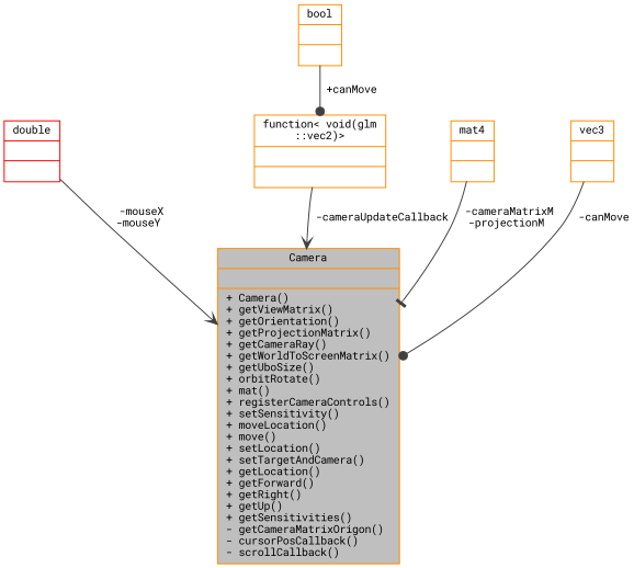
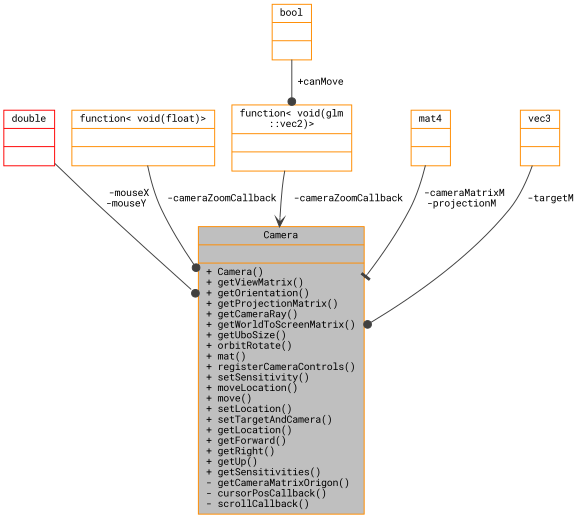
  digraph {
    fontname="Roboto Mono"
    node [color=darkorange fillcolor=white fontname="Roboto Mono" fontsize=10 shape=record style=filled]
    edge [arrowhead=dot color=grey25 fontname="Roboto Mono" fontsize=10 labelfontname=Helvetica labelfontsize=10 style=solid]
    n1 [fillcolor=grey75 fontcolor=black height=0.2 label="{Camera\n||+ Camera()\l+ getViewMatrix()\l+ getOrientation()\l+ getProjectionMatrix()\l+ getCameraRay()\l+ getWorldToScreenMatrix()\l+ getUboSize()\l+ orbitRotate()\l+ mat()\l+ registerCameraControls()\l+ setSensitivity()\l+ moveLocation()\l+ move()\l+ setLocation()\l+ setTargetAndCamera()\l+ getLocation()\l+ getForward()\l+ getRight()\l+ getUp()\l+ getSensitivities()\l- getCameraMatrixOrigon()\l- cursorPosCallback()\l- scrollCallback()\l}" width=0.4]
    n2 [color=red height=0.2 label="{double\n||}" width=0.4]
+   n3 [height=0.2 label="{function\< void(float)\>\n||}" width=0.4]
    n4 [height=0.2 label="{function\< void(glm\l::vec2)\>\n||}" width=0.4]
    n5 [height=0.2 label="{mat4\n||}" width=0.4]
    n6 [height=0.2 label="{bool\n||}" width=0.4]
    n7 [height=0.2 label="{vec3\n||}" width=0.4]
-   n2 -> n1 [arrowhead=vee label=" -mouseX\n-mouseY"]
-   n4 -> n1 [arrowhead=vee label=" -cameraUpdateCallback"]
+   n2 -> n1 [label=" -mouseX\n-mouseY"]
+   n3 -> n1 [label=" -cameraZoomCallback"]
+   n4 -> n1 [arrowhead=vee label=" -cameraZoomCallback"]
    n5 -> n1 [arrowhead=tee label=" -cameraMatrixM\n-projectionM"]
    n6 -> n4 [label=" +canMove"]
-   n7 -> n1 [label=" -canMove"]
+   n7 -> n1 [label=" -targetM"]
  }
